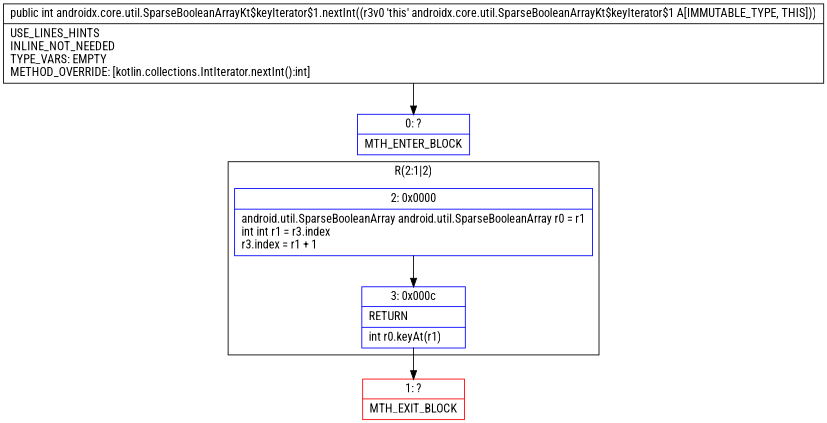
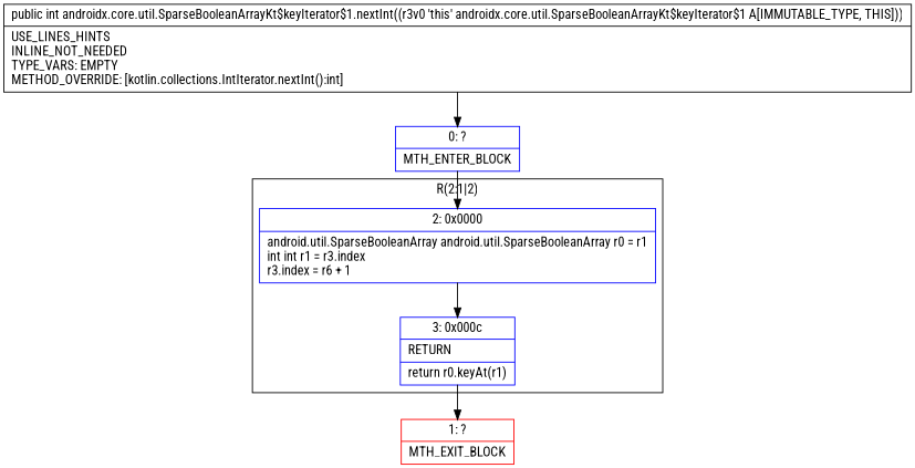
  digraph {
    fontname="Roboto Condensed"
    node [color=blue fontname="Roboto Condensed" shape=record]
    edge [fontname="Roboto Condensed"]
-   n1 [label="{2\:\ 0x0000|android.util.SparseBooleanArray android.util.SparseBooleanArray r0 = r1\lint int r1 = r3.index\lr3.index = r1 + 1\l}"]
-   n2 [label="{3\:\ 0x000c|RETURN\l|int r0.keyAt(r1)\l}"]
+   n1 [label="{2\:\ 0x0000|android.util.SparseBooleanArray android.util.SparseBooleanArray r0 = r1\lint int r1 = r3.index\lr3.index = r6 + 1\l}"]
+   n2 [label="{3\:\ 0x000c|RETURN\l|return r0.keyAt(r1)\l}"]
    n3 [color=red label="{1\:\ ?|MTH_EXIT_BLOCK\l}"]
    n4 [label="{0\:\ ?|MTH_ENTER_BLOCK\l}"]
    n5 [label="{public int androidx.core.util.SparseBooleanArrayKt$keyIterator$1.nextInt((r3v0 'this' androidx.core.util.SparseBooleanArrayKt$keyIterator$1 A[IMMUTABLE_TYPE, THIS]))  | USE_LINES_HINTS\lINLINE_NOT_NEEDED\lTYPE_VARS: EMPTY\lMETHOD_OVERRIDE: [kotlin.collections.IntIterator.nextInt():int]\l}" color=""]
    subgraph cluster_1 {
      label="R(2:1|2)"
      n1
      n2
    }
    n1 -> n2
    n2 -> n3
+   n4 -> n1
    n5 -> n4
  }
